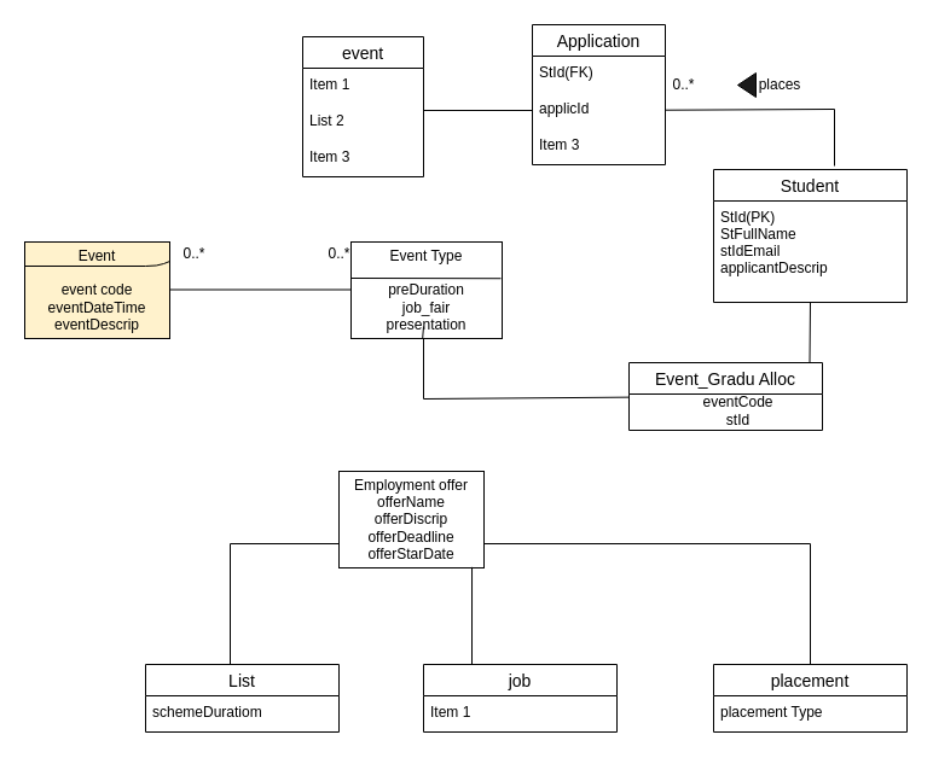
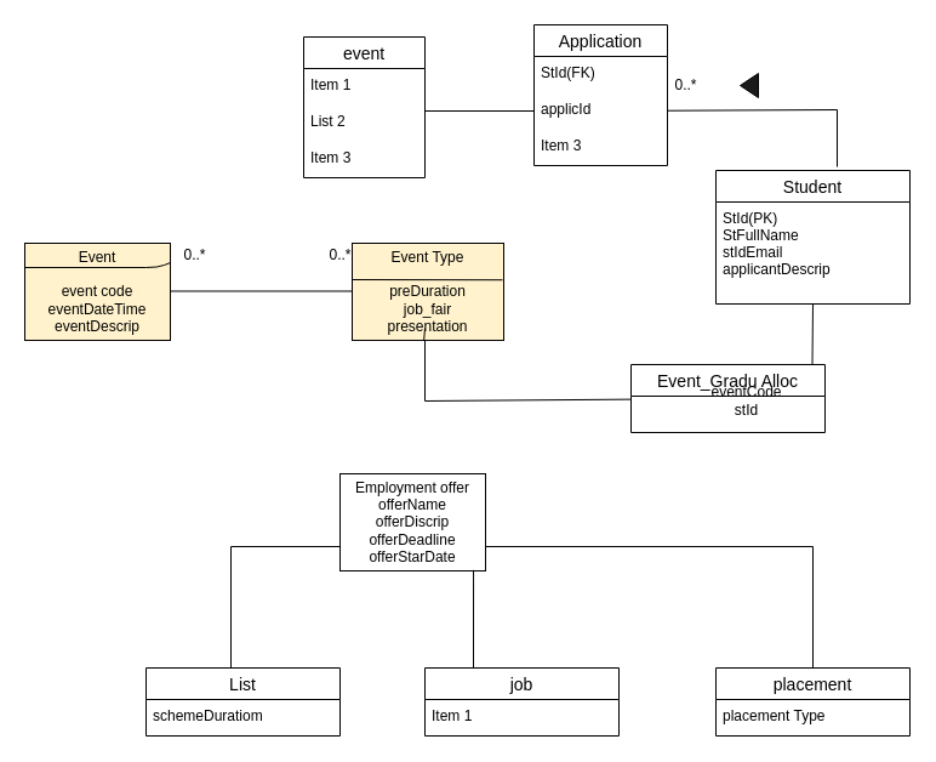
  <mxCell id="0" />
  <mxCell id="1" parent="0" />
  <mxCell id="2" value="Event&lt;br&gt;&lt;br&gt;event code&lt;br&gt;eventDateTime&lt;br&gt;eventDescrip" style="rounded=0;whiteSpace=wrap;html=1;fillColor=#fff2cc;" vertex="1" parent="1"><mxGeometry x="20" y="200" width="120" height="80" as="geometry" /></mxCell>
  <mxCell id="3" value="" style="endArrow=none;html=1;" edge="1" parent="1" target="2"><mxGeometry width="50" height="50" relative="1" as="geometry"><mxPoint x="20" y="220" as="sourcePoint" /><mxPoint x="60" y="220" as="targetPoint" /></mxGeometry></mxCell>
  <mxCell id="4" value="" style="endArrow=none;html=1;" edge="1" parent="1" target="2"><mxGeometry width="50" height="50" relative="1" as="geometry"><mxPoint x="20" y="220" as="sourcePoint" /><mxPoint x="90" y="220" as="targetPoint" /><Array as="points"><mxPoint x="130" y="220" /></Array></mxGeometry></mxCell>
  <mxCell id="5" value="" style="endArrow=none;html=1;" edge="1" parent="1"><mxGeometry width="50" height="50" relative="1" as="geometry"><mxPoint x="140" y="239.5" as="sourcePoint" /><mxPoint x="290" y="239.5" as="targetPoint" /></mxGeometry></mxCell>
- <mxCell id="6" value="Event Type&lt;br&gt;&lt;br&gt;preDuration&lt;br&gt;job_fair&lt;br&gt;presentation" style="rounded=0;whiteSpace=wrap;html=1;" vertex="1" parent="1"><mxGeometry x="290" y="200" width="125" height="80" as="geometry" /></mxCell>
+ <mxCell id="6" value="Event Type&lt;br&gt;&lt;br&gt;preDuration&lt;br&gt;job_fair&lt;br&gt;presentation" style="rounded=0;whiteSpace=wrap;html=1;fillColor=#fff2cc;" vertex="1" parent="1"><mxGeometry x="290" y="200" width="125" height="80" as="geometry" /></mxCell>
  <mxCell id="7" value="" style="endArrow=none;html=1;" edge="1" parent="1" target="6"><mxGeometry width="50" height="50" relative="1" as="geometry"><mxPoint x="290" y="230" as="sourcePoint" /><mxPoint x="340" y="180" as="targetPoint" /></mxGeometry></mxCell>
  <mxCell id="8" value="" style="endArrow=none;html=1;entryX=0.992;entryY=0.378;entryDx=0;entryDy=0;entryPerimeter=0;" edge="1" parent="1" target="6"><mxGeometry width="50" height="50" relative="1" as="geometry"><mxPoint x="290" y="230" as="sourcePoint" /><mxPoint x="340" y="180" as="targetPoint" /></mxGeometry></mxCell>
  <mxCell id="9" value="0..*" style="text;html=1;align=center;verticalAlign=middle;resizable=0;points=[];autosize=1;" vertex="1" parent="1"><mxGeometry x="145" y="200" width="30" height="20" as="geometry" /></mxCell>
  <mxCell id="10" value="0..*" style="text;html=1;align=center;verticalAlign=middle;resizable=0;points=[];autosize=1;" vertex="1" parent="1"><mxGeometry x="265" y="200" width="30" height="20" as="geometry" /></mxCell>
  <mxCell id="11" value="Employment offer&lt;br&gt;offerName&lt;br&gt;offerDiscrip&lt;br&gt;offerDeadline&lt;br&gt;offerStarDate" style="rounded=0;whiteSpace=wrap;html=1;" vertex="1" parent="1"><mxGeometry x="280" y="390" width="120" height="80" as="geometry" /></mxCell>
  <mxCell id="12" value="" style="endArrow=none;html=1;exitX=0;exitY=0.75;exitDx=0;exitDy=0;" edge="1" parent="1" source="11"><mxGeometry width="50" height="50" relative="1" as="geometry"><mxPoint x="50" y="500" as="sourcePoint" /><mxPoint x="190" y="450" as="targetPoint" /></mxGeometry></mxCell>
  <mxCell id="13" value="" style="endArrow=none;html=1;" edge="1" parent="1"><mxGeometry width="50" height="50" relative="1" as="geometry"><mxPoint x="190" y="550" as="sourcePoint" /><mxPoint x="190" y="450" as="targetPoint" /></mxGeometry></mxCell>
  <mxCell id="14" value="" style="endArrow=none;html=1;" edge="1" parent="1" target="15"><mxGeometry width="50" height="50" relative="1" as="geometry"><mxPoint x="351.67" y="575" as="sourcePoint" /><mxPoint x="351.67" y="465" as="targetPoint" /></mxGeometry></mxCell>
  <mxCell id="15" value="job" style="swimlane;fontStyle=0;childLayout=stackLayout;horizontal=1;startSize=26;horizontalStack=0;resizeParent=1;resizeParentMax=0;resizeLast=0;collapsible=1;marginBottom=0;align=center;fontSize=14;" vertex="1" parent="1"><mxGeometry x="350" y="550" width="160" height="56" as="geometry" /></mxCell>
  <mxCell id="16" value="Item 1" style="text;strokeColor=none;fillColor=none;spacingLeft=4;spacingRight=4;overflow=hidden;rotatable=0;points=[[0,0.5],[1,0.5]];portConstraint=eastwest;fontSize=12;" vertex="1" parent="15"><mxGeometry y="26" width="160" height="30" as="geometry" /></mxCell>
  <mxCell id="17" value="placement" style="swimlane;fontStyle=0;childLayout=stackLayout;horizontal=1;startSize=26;horizontalStack=0;resizeParent=1;resizeParentMax=0;resizeLast=0;collapsible=1;marginBottom=0;align=center;fontSize=14;" vertex="1" parent="1"><mxGeometry x="590" y="550" width="160" height="56" as="geometry" /></mxCell>
  <mxCell id="18" value="placement Type" style="text;strokeColor=none;fillColor=none;spacingLeft=4;spacingRight=4;overflow=hidden;rotatable=0;points=[[0,0.5],[1,0.5]];portConstraint=eastwest;fontSize=12;" vertex="1" parent="17"><mxGeometry y="26" width="160" height="30" as="geometry" /></mxCell>
  <mxCell id="19" value="List" style="swimlane;fontStyle=0;childLayout=stackLayout;horizontal=1;startSize=26;horizontalStack=0;resizeParent=1;resizeParentMax=0;resizeLast=0;collapsible=1;marginBottom=0;align=center;fontSize=14;" vertex="1" parent="1"><mxGeometry x="120" y="550" width="160" height="56" as="geometry" /></mxCell>
  <mxCell id="20" value="schemeDuratiom" style="text;strokeColor=none;fillColor=none;spacingLeft=4;spacingRight=4;overflow=hidden;rotatable=0;points=[[0,0.5],[1,0.5]];portConstraint=eastwest;fontSize=12;" vertex="1" parent="19"><mxGeometry y="26" width="160" height="30" as="geometry" /></mxCell>
  <mxCell id="21" value="" style="endArrow=none;html=1;entryX=0.917;entryY=0.992;entryDx=0;entryDy=0;entryPerimeter=0;" edge="1" parent="1" target="11"><mxGeometry width="50" height="50" relative="1" as="geometry"><mxPoint x="390" y="550" as="sourcePoint" /><mxPoint x="440" y="500" as="targetPoint" /></mxGeometry></mxCell>
  <mxCell id="22" value="" style="endArrow=none;html=1;" edge="1" parent="1"><mxGeometry width="50" height="50" relative="1" as="geometry"><mxPoint x="400" y="450" as="sourcePoint" /><mxPoint x="670" y="450" as="targetPoint" /></mxGeometry></mxCell>
  <mxCell id="23" value="" style="endArrow=none;html=1;" edge="1" parent="1"><mxGeometry width="50" height="50" relative="1" as="geometry"><mxPoint x="670" y="550" as="sourcePoint" /><mxPoint x="670" y="450" as="targetPoint" /></mxGeometry></mxCell>
  <mxCell id="24" value="" style="endArrow=none;html=1;" edge="1" parent="1"><mxGeometry width="50" height="50" relative="1" as="geometry"><mxPoint x="350" y="330" as="sourcePoint" /><mxPoint x="350" y="280" as="targetPoint" /></mxGeometry></mxCell>
  <mxCell id="25" value="" style="endArrow=none;html=1;" edge="1" parent="1" target="26"><mxGeometry width="50" height="50" relative="1" as="geometry"><mxPoint x="350" y="330" as="sourcePoint" /><mxPoint x="470" y="330" as="targetPoint" /></mxGeometry></mxCell>
  <mxCell id="26" value="Event_Gradu Alloc" style="swimlane;fontStyle=0;childLayout=stackLayout;horizontal=1;startSize=26;horizontalStack=0;resizeParent=1;resizeParentMax=0;resizeLast=0;collapsible=1;marginBottom=0;align=center;fontSize=14;" vertex="1" parent="1"><mxGeometry x="520" y="300" width="160" height="56" as="geometry" /></mxCell>
  <mxCell id="27" value="" style="endArrow=none;html=1;entryX=0.5;entryY=1;entryDx=0;entryDy=0;entryPerimeter=0;" edge="1" parent="1" target="29"><mxGeometry width="50" height="50" relative="1" as="geometry"><mxPoint x="669.5" y="300" as="sourcePoint" /><mxPoint x="670" y="260" as="targetPoint" /></mxGeometry></mxCell>
  <mxCell id="28" value="Student" style="swimlane;fontStyle=0;childLayout=stackLayout;horizontal=1;startSize=26;horizontalStack=0;resizeParent=1;resizeParentMax=0;resizeLast=0;collapsible=1;marginBottom=0;align=center;fontSize=14;" vertex="1" parent="1"><mxGeometry x="590" y="140" width="160" height="110" as="geometry" /></mxCell>
  <mxCell id="29" value="StId(PK)&#10;StFullName&#10;stIdEmail&#10;applicantDescrip" style="text;strokeColor=none;fillColor=none;spacingLeft=4;spacingRight=4;overflow=hidden;rotatable=0;points=[[0,0.5],[1,0.5]];portConstraint=eastwest;fontSize=12;" vertex="1" parent="28"><mxGeometry y="26" width="160" height="84" as="geometry" /></mxCell>
- <mxCell id="30" value="eventCode&lt;br&gt;stId" style="text;html=1;align=center;verticalAlign=middle;resizable=0;points=[];autosize=1;" vertex="1" parent="1"><mxGeometry x="575" y="325" width="70" height="30" as="geometry" /></mxCell>
+ <mxCell id="30" value="eventCode&lt;br&gt;stId" style="text;html=1;align=center;verticalAlign=middle;resizable=0;points=[];autosize=1;" vertex="1" parent="1"><mxGeometry x="580" y="315" width="70" height="30" as="geometry" /></mxCell>
  <mxCell id="31" value="Application" style="swimlane;fontStyle=0;childLayout=stackLayout;horizontal=1;startSize=26;horizontalStack=0;resizeParent=1;resizeParentMax=0;resizeLast=0;collapsible=1;marginBottom=0;align=center;fontSize=14;" vertex="1" parent="1"><mxGeometry x="440" y="20" width="110" height="116" as="geometry" /></mxCell>
  <mxCell id="32" value="StId(FK)" style="text;strokeColor=none;fillColor=none;spacingLeft=4;spacingRight=4;overflow=hidden;rotatable=0;points=[[0,0.5],[1,0.5]];portConstraint=eastwest;fontSize=12;" vertex="1" parent="31"><mxGeometry y="26" width="110" height="30" as="geometry" /></mxCell>
  <mxCell id="33" value="applicId" style="text;strokeColor=none;fillColor=none;spacingLeft=4;spacingRight=4;overflow=hidden;rotatable=0;points=[[0,0.5],[1,0.5]];portConstraint=eastwest;fontSize=12;" vertex="1" parent="31"><mxGeometry y="56" width="110" height="30" as="geometry" /></mxCell>
  <mxCell id="34" value="Item 3" style="text;strokeColor=none;fillColor=none;spacingLeft=4;spacingRight=4;overflow=hidden;rotatable=0;points=[[0,0.5],[1,0.5]];portConstraint=eastwest;fontSize=12;" vertex="1" parent="31"><mxGeometry y="86" width="110" height="30" as="geometry" /></mxCell>
  <mxCell id="35" value="" style="endArrow=none;html=1;" edge="1" parent="1" target="33"><mxGeometry width="50" height="50" relative="1" as="geometry"><mxPoint x="690" y="90" as="sourcePoint" /><mxPoint x="400" y="220" as="targetPoint" /></mxGeometry></mxCell>
  <mxCell id="36" value="" style="endArrow=none;html=1;" edge="1" parent="1" target="6"><mxGeometry width="50" height="50" relative="1" as="geometry"><mxPoint x="350" y="270" as="sourcePoint" /><mxPoint x="400" y="220" as="targetPoint" /></mxGeometry></mxCell>
  <mxCell id="37" value="" style="endArrow=none;html=1;" edge="1" parent="1"><mxGeometry width="50" height="50" relative="1" as="geometry"><mxPoint x="690" y="137" as="sourcePoint" /><mxPoint x="690" y="90" as="targetPoint" /></mxGeometry></mxCell>
  <mxCell id="38" value="" style="triangle;whiteSpace=wrap;html=1;rotation=-180;fillColor=#1A1A1A;" vertex="1" parent="1"><mxGeometry x="610" y="60" width="15" height="20" as="geometry" /></mxCell>
- <mxCell id="39" value="places&lt;br&gt;" style="text;html=1;strokeColor=none;fillColor=none;align=center;verticalAlign=middle;whiteSpace=wrap;rounded=0;" vertex="1" parent="1"><mxGeometry x="625" y="60" width="40" height="20" as="geometry" /></mxCell>
  <mxCell id="40" value="0..*" style="text;html=1;align=center;verticalAlign=middle;resizable=0;points=[];autosize=1;" vertex="1" parent="1"><mxGeometry x="550" y="60" width="30" height="20" as="geometry" /></mxCell>
  <mxCell id="41" value="" style="endArrow=none;html=1;entryX=0;entryY=0.5;entryDx=0;entryDy=0;" edge="1" parent="1" target="33"><mxGeometry width="50" height="50" relative="1" as="geometry"><mxPoint x="350" y="91" as="sourcePoint" /><mxPoint x="377.5" y="70" as="targetPoint" /></mxGeometry></mxCell>
  <mxCell id="42" value="event" style="swimlane;fontStyle=0;childLayout=stackLayout;horizontal=1;startSize=26;horizontalStack=0;resizeParent=1;resizeParentMax=0;resizeLast=0;collapsible=1;marginBottom=0;align=center;fontSize=14;fillColor=#FFFFFF;" vertex="1" parent="1"><mxGeometry x="250" y="30" width="100" height="116" as="geometry" /></mxCell>
  <mxCell id="43" value="Item 1" style="text;strokeColor=none;fillColor=none;spacingLeft=4;spacingRight=4;overflow=hidden;rotatable=0;points=[[0,0.5],[1,0.5]];portConstraint=eastwest;fontSize=12;" vertex="1" parent="42"><mxGeometry y="26" width="100" height="30" as="geometry" /></mxCell>
  <mxCell id="44" value="List 2" style="text;strokeColor=none;fillColor=none;spacingLeft=4;spacingRight=4;overflow=hidden;rotatable=0;points=[[0,0.5],[1,0.5]];portConstraint=eastwest;fontSize=12;" vertex="1" parent="42"><mxGeometry y="56" width="100" height="30" as="geometry" /></mxCell>
  <mxCell id="45" value="Item 3" style="text;strokeColor=none;fillColor=none;spacingLeft=4;spacingRight=4;overflow=hidden;rotatable=0;points=[[0,0.5],[1,0.5]];portConstraint=eastwest;fontSize=12;" vertex="1" parent="42"><mxGeometry y="86" width="100" height="30" as="geometry" /></mxCell>
